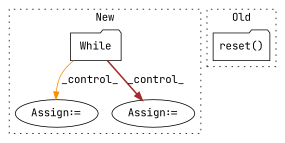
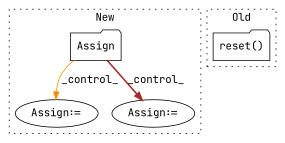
  digraph {
    fontname="JetBrains Mono"
    node [a=68 shape=folder fontname="JetBrains Mono"]
    edge [fontname="JetBrains Mono"]
-   n1 [a=52 l="6,10" label=While s="873,902"]
+   n1 [a=52 l="6,10" label=Assign s="873,902"]
    n2 [l=3 label="Assign:=" s=958 shape=ellipse]
    n3 [l=4 label="Assign:=" s=1106 shape=ellipse]
    n4 [a=75 l=11 label="reset()" s=3209]
    subgraph cluster_1 {
      label=New
      style=dotted
      n1
      n2
      n3
    }
    subgraph cluster_2 {
      label=Old
      style=dotted
      n4
    }
    n1 -> n2 [label=_control_ color=darkorange style=solid]
    n1 -> n3 [label=_control_ color=brown style=bold]
  }
